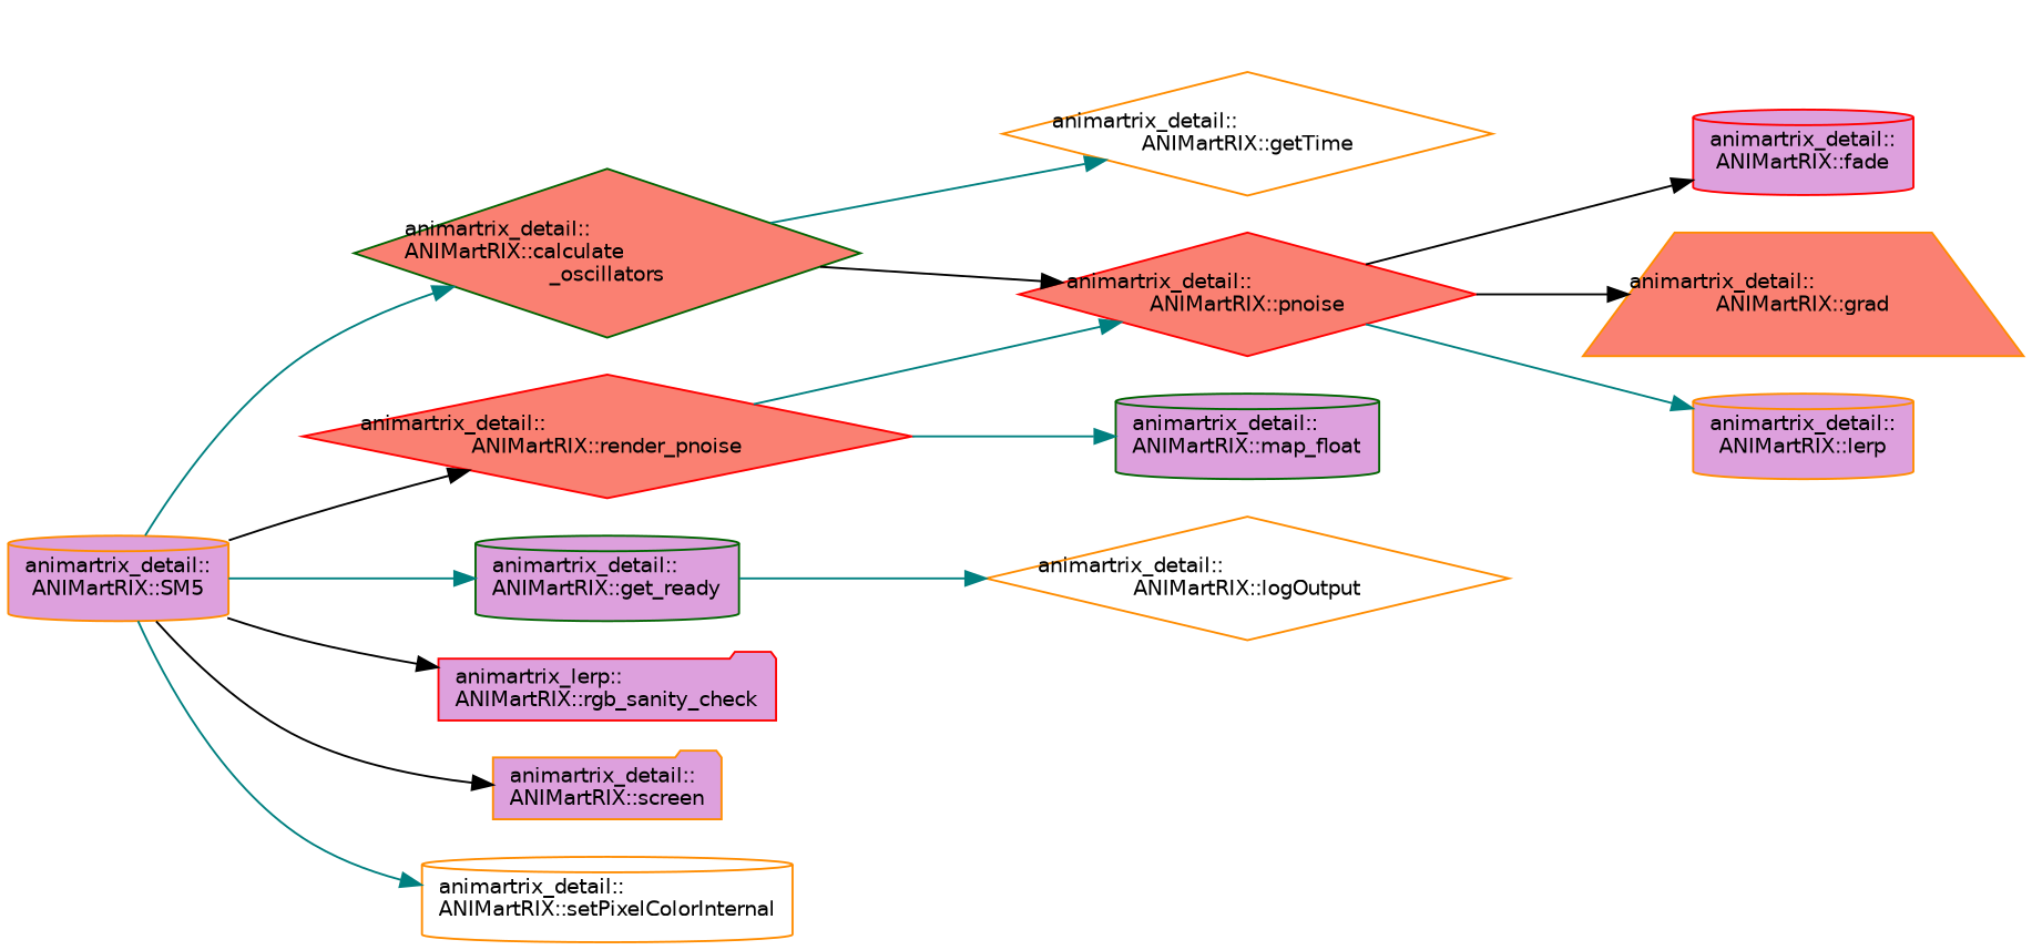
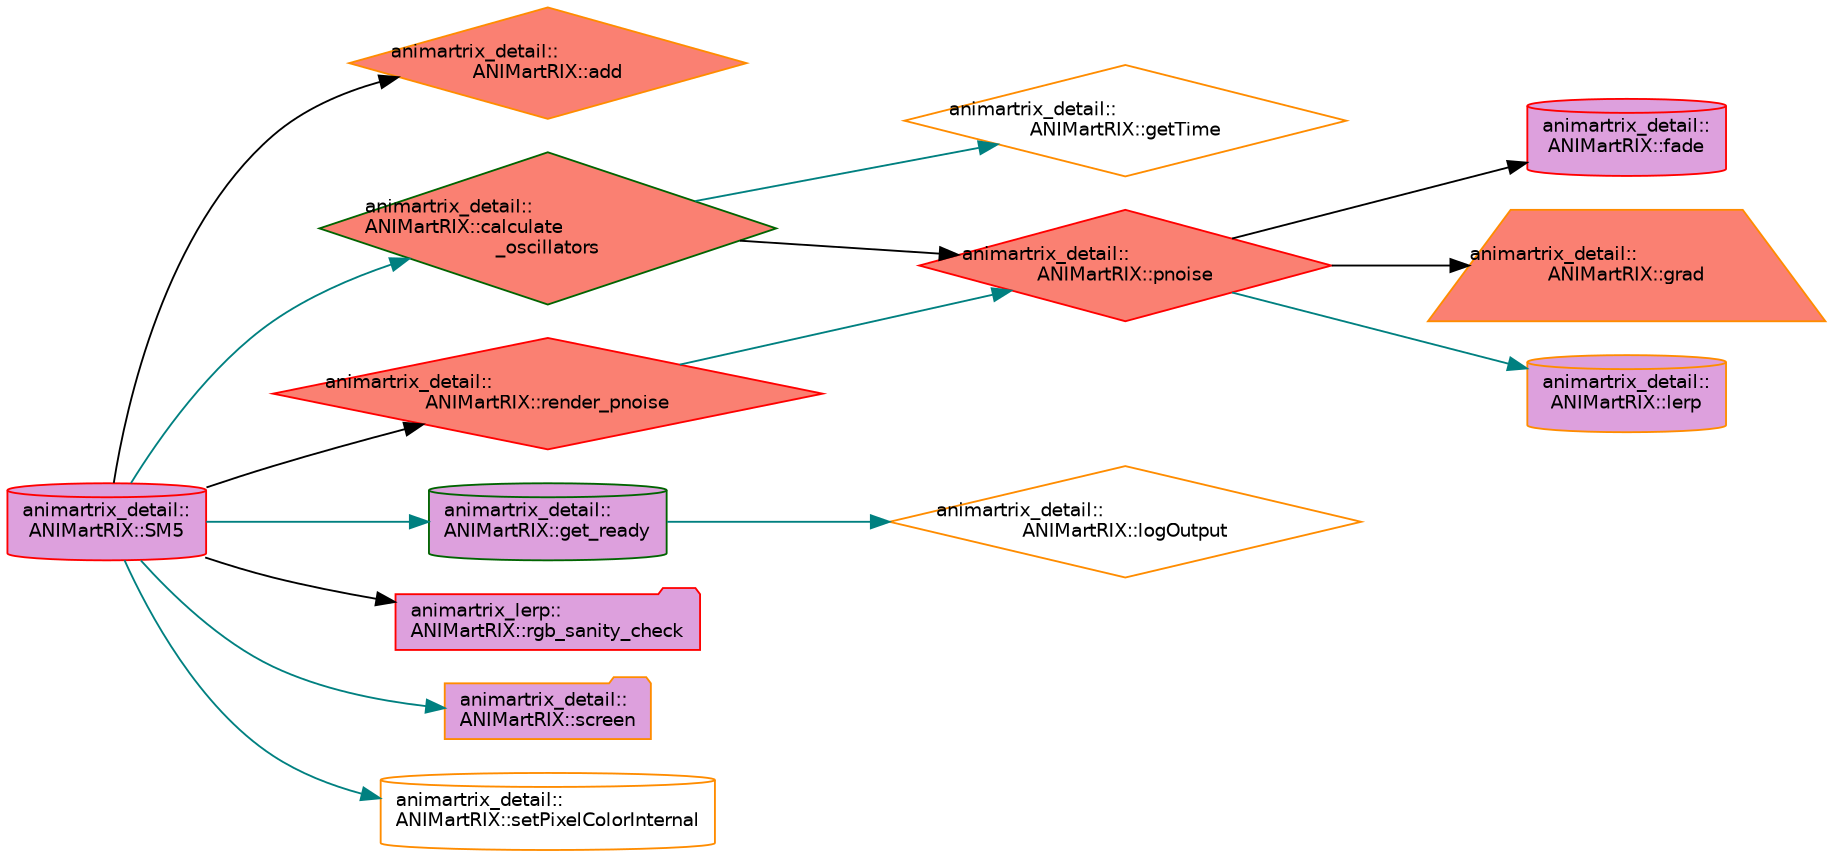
  digraph {
    rankdir=LR
    node [color=darkorange fillcolor=plum fontname=Helvetica fontsize=10 shape=cylinder style=filled]
    edge [color=teal fontname=Helvetica fontsize=10 labelfontname=Helvetica labelfontsize=10 style=solid]
-   n1 [fontcolor=black height=0.2 label="animartrix_detail::\lANIMartRIX::SM5" width=0.4]
+   n1 [color=red fontcolor=black height=0.2 label="animartrix_detail::\lANIMartRIX::SM5" width=0.4]
+   n2 [fillcolor=salmon height=0.2 label="animartrix_detail::\lANIMartRIX::add" shape=diamond width=0.4]
    n3 [color=darkgreen fillcolor=salmon height=0.2 label="animartrix_detail::\lANIMartRIX::calculate\l_oscillators" shape=diamond width=0.4]
    n4 [color=darkgreen height=0.2 label="animartrix_detail::\lANIMartRIX::get_ready" width=0.4]
    n5 [color=red fillcolor=salmon height=0.2 label="animartrix_detail::\lANIMartRIX::render_pnoise" shape=diamond width=0.4]
    n6 [color=red height=0.2 label="animartrix_lerp::\lANIMartRIX::rgb_sanity_check" shape=folder width=0.4]
    n7 [height=0.2 label="animartrix_detail::\lANIMartRIX::screen" shape=folder width=0.4]
    n8 [fillcolor=white height=0.2 label="animartrix_detail::\lANIMartRIX::setPixelColorInternal" width=0.4]
    n9 [fillcolor=white height=0.2 label="animartrix_detail::\lANIMartRIX::getTime" shape=diamond width=0.4]
    n10 [color=red fillcolor=salmon height=0.2 label="animartrix_detail::\lANIMartRIX::pnoise" shape=diamond width=0.4]
    n11 [fillcolor=white height=0.2 label="animartrix_detail::\lANIMartRIX::logOutput" shape=diamond width=0.4]
-   n12 [color=darkgreen height=0.2 label="animartrix_detail::\lANIMartRIX::map_float" width=0.4]
    n13 [color=red height=0.2 label="animartrix_detail::\lANIMartRIX::fade" width=0.4]
    n14 [fillcolor=salmon height=0.2 label="animartrix_detail::\lANIMartRIX::grad" shape=trapezium width=0.4]
    n15 [height=0.2 label="animartrix_detail::\lANIMartRIX::lerp" width=0.4]
+   n1 -> n2 [color=black]
    n1 -> n3
    n1 -> n4
    n1 -> n5 [color=black]
    n1 -> n6 [color=black]
-   n1 -> n7 [color=black]
+   n1 -> n7
    n1 -> n8
    n3 -> n9
    n3 -> n10 [color=black]
    n4 -> n11
    n5 -> n10
-   n5 -> n12
    n10 -> n13 [color=black]
    n10 -> n14 [color=black]
    n10 -> n15
  }
